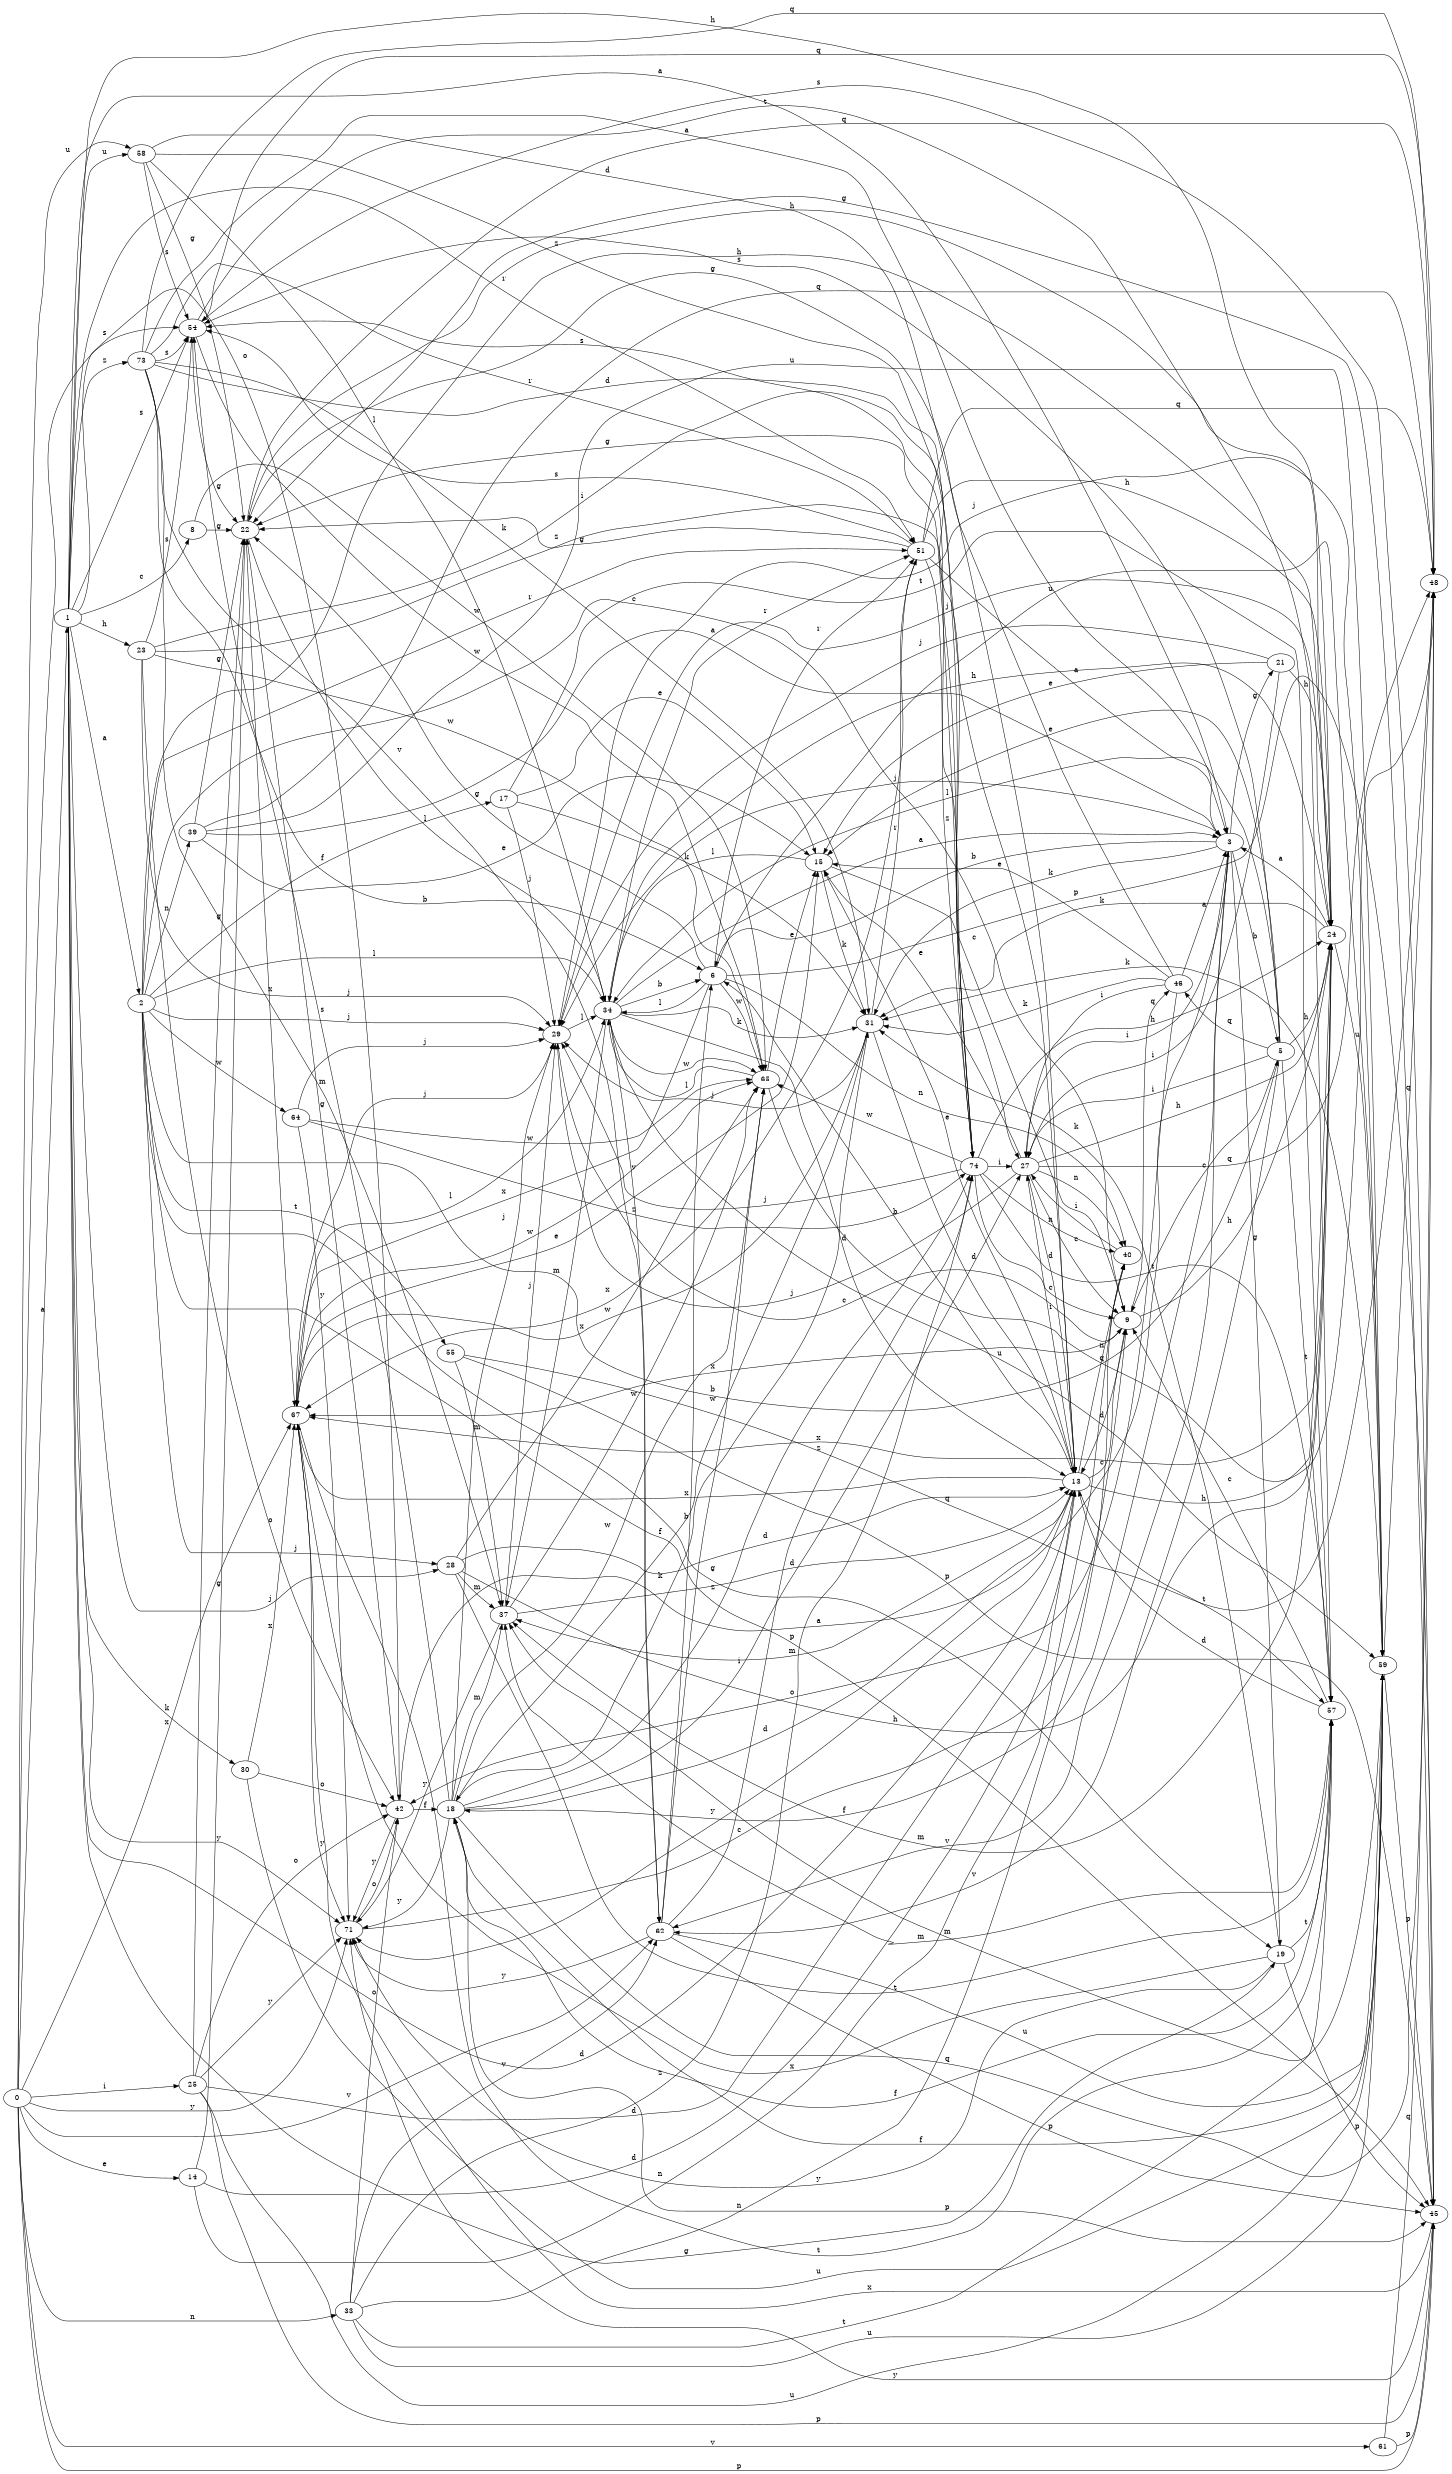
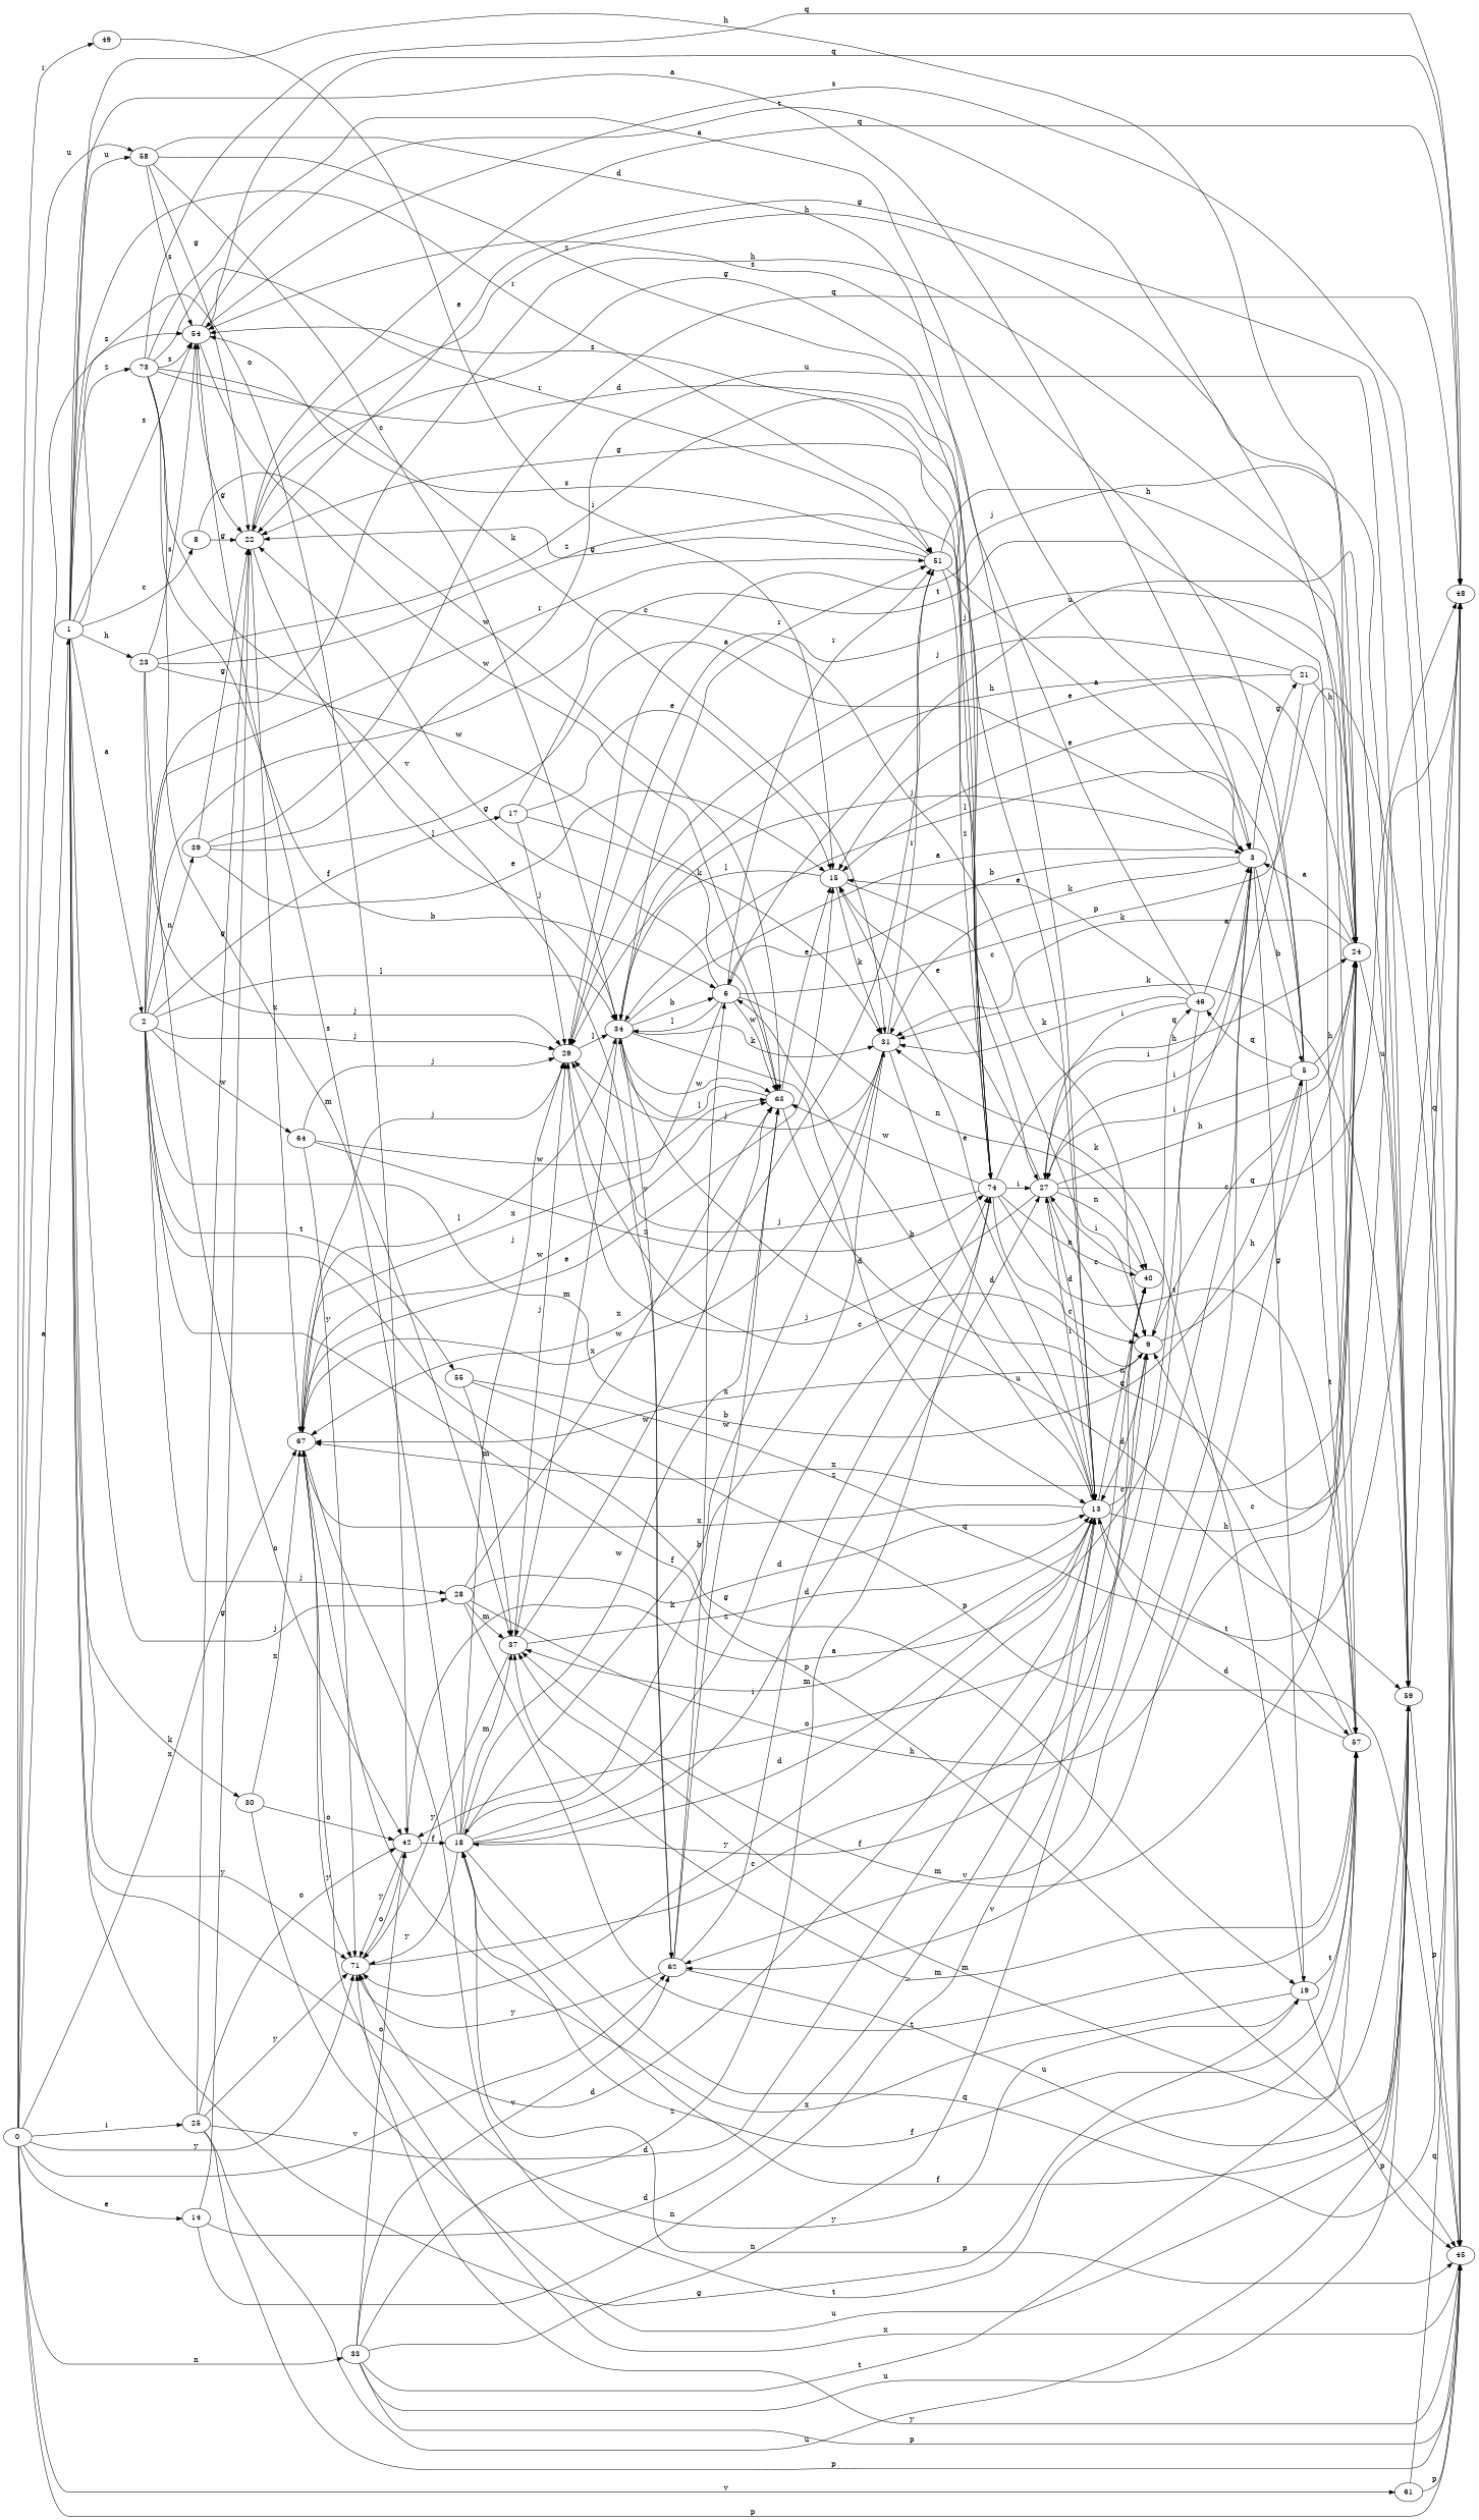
  strict digraph {
    rankdir=LR
    0
    1
    14
    25
    n5 [label=33]
    45
+   49
    54
    58
    61
    62
    67
    71
    2
    3
    8
    13
    19
    23
    24
    28
    30
    42
    51
    73
    22
    40
    59
    57
    74
    15
    65
    48
    34
    6
    29
    9
    5
    17
    39
    55
    64
    18
    21
    27
    31
    37
    46
    0 -> 1 [label=a]
    0 -> 14 [label=e]
    0 -> 25 [label=i]
    0 -> n5 [label=n]
    0 -> 45 [label=p]
+   0 -> 49 [label=r]
    0 -> 54 [label=s]
    0 -> 58 [label=u]
    0 -> 61 [label=v]
    0 -> 62 [label=v]
    0 -> 67 [label=x]
    0 -> 71 [label=y]
    1 -> 54 [label=s]
    1 -> 58 [label=u]
    1 -> 71 [label=y]
    1 -> 2 [label=a]
    1 -> 3 [label=a]
    1 -> 8 [label=c]
    1 -> 13 [label=d]
    1 -> 19 [label=g]
    1 -> 23 [label=h]
    1 -> 24 [label=h]
    1 -> 28 [label=j]
    1 -> 30 [label=k]
    1 -> 42 [label=o]
    1 -> 51 [label=r]
    1 -> 73 [label=z]
    14 -> 13 [label=d]
    14 -> 22 [label=g]
    14 -> 40 [label=n]
    25 -> 45 [label=p]
    25 -> 71 [label=y]
    25 -> 13 [label=d]
    25 -> 42 [label=o]
    25 -> 22 [label=g]
    25 -> 59 [label=u]
    n5 -> 62 [label=v]
    n5 -> 42 [label=o]
    n5 -> 40 [label=n]
    n5 -> 59 [label=u]
    n5 -> 57 [label=t]
    n5 -> 74 [label=z]
    45 -> 54 [label=s]
    45 -> 67 [label=x]
    45 -> 71 [label=y]
    45 -> 22 [label=g]
+   49 -> 15 [label=e]
    54 -> 22 [label=g]
    54 -> 57 [label=t]
    54 -> 65 [label=w]
    54 -> 48 [label=q]
    58 -> 54 [label=s]
    58 -> 13 [label=d]
    58 -> 22 [label=g]
    58 -> 74 [label=z]
-   58 -> 34 [label=l]
+   58 -> 34 [label=c]
    61 -> 45 [label=p]
    61 -> 48 [label=q]
-   62 -> 45 [label=p]
+   n5 -> 45 [label=p]
    62 -> 71 [label=y]
    62 -> 59 [label=u]
    62 -> 74 [label=z]
    62 -> 65 [label=w]
    62 -> 6 [label=b]
    67 -> 71 [label=y]
    67 -> 57 [label=t]
    67 -> 15 [label=e]
    67 -> 65 [label=w]
    67 -> 34 [label=l]
    67 -> 29 [label=j]
    71 -> 42 [label=o]
    71 -> 9 [label=c]
    2 -> 45 [label=p]
    2 -> 19 [label=g]
    2 -> 24 [label=h]
    2 -> 28 [label=j]
    2 -> 51 [label=r]
    2 -> 34 [label=l]
    2 -> 29 [label=j]
    2 -> 9 [label=c]
    2 -> 5 [label=b]
    2 -> 17 [label=f]
    2 -> 39 [label=n]
    2 -> 55 [label=t]
    2 -> 64 [label=w]
    3 -> 62 [label=v]
    3 -> 19 [label=g]
    3 -> 6 [label=b]
    3 -> 29 [label=j]
    3 -> 5 [label=b]
    3 -> 18 [label=f]
    3 -> 21 [label=g]
    3 -> 27 [label=i]
    3 -> 31 [label=k]
    8 -> 22 [label=g]
    8 -> 65 [label=w]
    13 -> 67 [label=x]
    13 -> 71 [label=y]
    13 -> 24 [label=h]
    13 -> 40 [label=n]
    13 -> 57 [label=t]
    13 -> 15 [label=e]
    13 -> 6 [label=b]
    13 -> 9 [label=c]
    13 -> 27 [label=i]
    13 -> 37 [label=m]
    19 -> 45 [label=p]
    19 -> 67 [label=x]
    19 -> 71 [label=y]
    19 -> 57 [label=t]
    19 -> 31 [label=k]
    23 -> 54 [label=s]
    23 -> 42 [label=o]
    23 -> 74 [label=z]
    23 -> 65 [label=w]
    23 -> 29 [label=j]
    23 -> 27 [label=i]
    24 -> 67 [label=x]
    24 -> 3 [label=a]
    24 -> 59 [label=u]
    24 -> 29 [label=j]
    24 -> 31 [label=k]
    24 -> 37 [label=m]
    28 -> 13 [label=d]
    28 -> 24 [label=h]
    28 -> 57 [label=t]
    28 -> 65 [label=w]
    28 -> 37 [label=m]
    30 -> 67 [label=x]
    30 -> 42 [label=o]
    30 -> 59 [label=u]
    42 -> 71 [label=y]
    42 -> 3 [label=a]
-   42 -> 22 [label=g]
    42 -> 18 [label=f]
    51 -> 54 [label=s]
    51 -> 67 [label=x]
    51 -> 3 [label=a]
    51 -> 24 [label=h]
    51 -> 22 [label=g]
    51 -> 74 [label=z]
-   51 -> 48 [label=q]
    73 -> 54 [label=s]
    73 -> 62 [label=v]
    73 -> 3 [label=a]
    73 -> 13 [label=d]
    73 -> 51 [label=r]
    73 -> 48 [label=q]
    73 -> 6 [label=b]
    73 -> 31 [label=k]
    73 -> 37 [label=m]
    22 -> 67 [label=x]
    22 -> 24 [label=h]
    22 -> 48 [label=q]
    22 -> 34 [label=l]
    40 -> 27 [label=i]
    59 -> 45 [label=p]
    59 -> 48 [label=q]
    59 -> 29 [label=j]
    59 -> 18 [label=f]
    59 -> 31 [label=k]
    59 -> 37 [label=m]
    57 -> 13 [label=d]
    57 -> 9 [label=c]
    57 -> 18 [label=f]
    57 -> 37 [label=m]
    74 -> 54 [label=s]
    74 -> 24 [label=h]
    74 -> 22 [label=g]
    74 -> 40 [label=n]
    74 -> 57 [label=t]
    74 -> 65 [label=w]
    74 -> 29 [label=j]
    74 -> 9 [label=c]
    74 -> 27 [label=i]
    15 -> 34 [label=l]
    15 -> 9 [label=c]
    15 -> 31 [label=k]
    65 -> 15 [label=e]
    65 -> 48 [label=q]
    65 -> 34 [label=l]
    34 -> 62 [label=v]
    34 -> 3 [label=a]
    34 -> 13 [label=d]
    34 -> 24 [label=h]
    34 -> 51 [label=r]
    34 -> 59 [label=u]
    34 -> 65 [label=w]
    34 -> 6 [label=b]
    34 -> 31 [label=k]
    34 -> 37 [label=m]
    6 -> 45 [label=p]
    6 -> 67 [label=x]
    6 -> 51 [label=r]
    6 -> 22 [label=g]
    6 -> 40 [label=n]
    6 -> 59 [label=u]
    6 -> 65 [label=w]
    6 -> 34 [label=l]
    29 -> 34 [label=l]
    29 -> 9 [label=c]
    9 -> 67 [label=x]
    9 -> 13 [label=d]
    9 -> 24 [label=h]
    9 -> 46 [label=q]
    5 -> 54 [label=s]
    5 -> 62 [label=v]
    5 -> 24 [label=h]
    5 -> 57 [label=t]
    5 -> 15 [label=e]
    5 -> 34 [label=l]
    5 -> 9 [label=c]
    5 -> 27 [label=i]
    5 -> 46 [label=q]
    17 -> 57 [label=t]
    17 -> 15 [label=e]
    17 -> 29 [label=j]
    17 -> 31 [label=k]
    39 -> 3 [label=a]
    39 -> 22 [label=g]
    39 -> 59 [label=u]
    39 -> 15 [label=e]
    39 -> 48 [label=q]
    55 -> 45 [label=p]
    55 -> 48 [label=q]
    55 -> 37 [label=m]
    64 -> 71 [label=y]
    64 -> 74 [label=z]
    64 -> 65 [label=w]
    64 -> 29 [label=j]
    18 -> 45 [label=p]
    18 -> 54 [label=s]
    18 -> 71 [label=y]
    18 -> 13 [label=d]
    18 -> 74 [label=z]
    18 -> 65 [label=w]
    18 -> 48 [label=q]
    18 -> 29 [label=j]
    18 -> 27 [label=i]
    18 -> 31 [label=k]
    18 -> 37 [label=m]
    21 -> 24 [label=h]
    21 -> 15 [label=e]
    21 -> 29 [label=j]
    21 -> 27 [label=i]
    27 -> 13 [label=d]
    27 -> 24 [label=h]
    27 -> 40 [label=n]
    27 -> 15 [label=e]
    27 -> 48 [label=q]
    27 -> 29 [label=j]
    27 -> 9 [label=c]
    31 -> 67 [label=x]
    31 -> 13 [label=d]
    31 -> 51 [label=r]
    31 -> 29 [label=j]
    31 -> 18 [label=f]
    37 -> 71 [label=y]
    37 -> 13 [label=d]
    37 -> 65 [label=w]
    37 -> 29 [label=j]
    46 -> 3 [label=a]
    46 -> 42 [label=o]
    46 -> 22 [label=g]
    46 -> 15 [label=e]
    46 -> 27 [label=i]
    46 -> 31 [label=k]
  }
